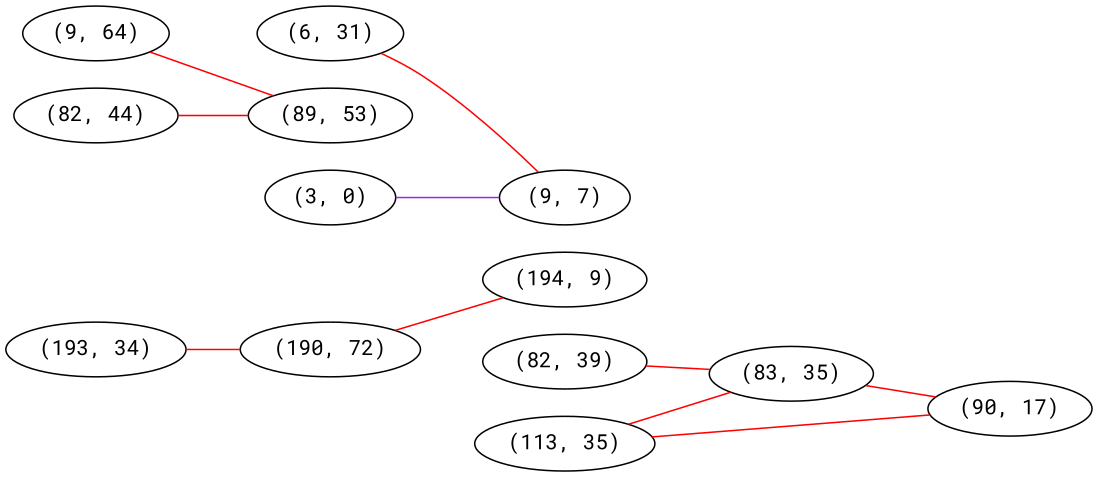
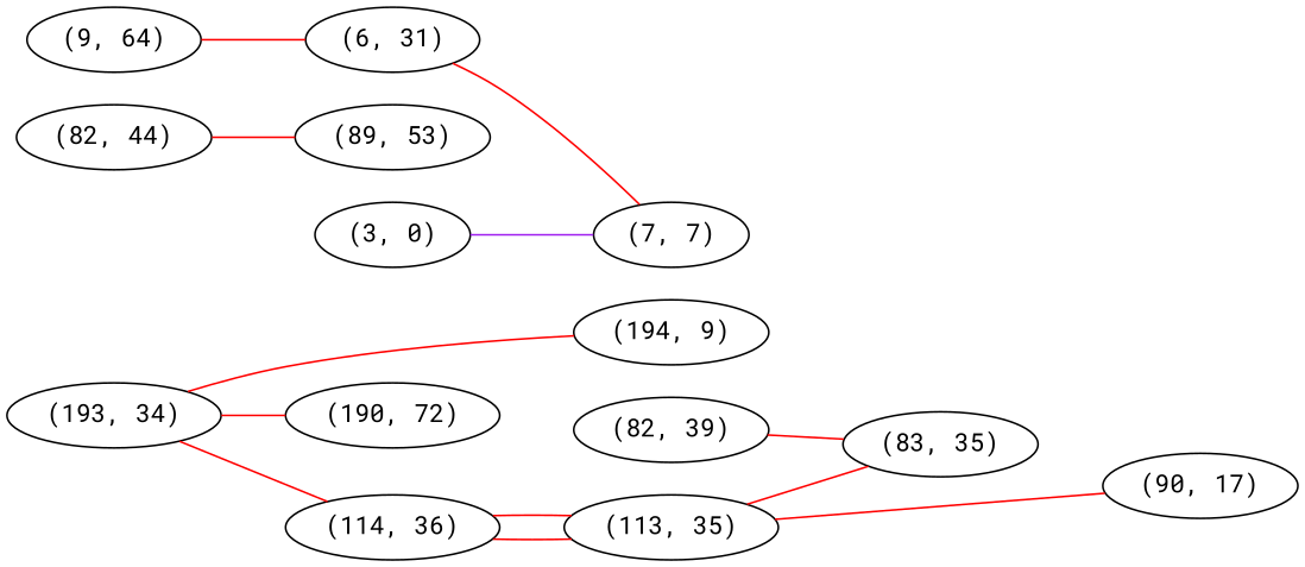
  graph {
    fontname="Roboto Mono"
    rankdir=LR
    node [fontname="Roboto Mono"]
    edge [color=red fontname="Roboto Mono" weight=1]
    "(193, 34)"
    "(194, 9)"
+   "(114, 36)"
    "(190, 72)"
    "(113, 35)"
    "(9, 64)"
    "(6, 31)"
-   "(7, 7)" [label="(9, 7)"]
+   "(7, 7)"
    n9 [label="(3, 0)"]
    "(82, 44)"
    "(89, 53)"
    "(83, 35)"
    "(90, 17)"
    "(82, 39)"
-   "(190, 72)" -- "(194, 9)"
+   "(193, 34)" -- "(194, 9)"
+   "(193, 34)" -- "(114, 36)"
    "(193, 34)" -- "(190, 72)"
+   "(114, 36)" -- "(113, 35)"
+   "(114, 36)" -- "(113, 35)"
    "(113, 35)" -- "(83, 35)"
    "(113, 35)" -- "(90, 17)"
-   "(9, 64)" -- "(89, 53)"
+   "(9, 64)" -- "(6, 31)"
    "(6, 31)" -- "(7, 7)"
    n9 -- "(7, 7)" [color=purple weight=4]
    "(82, 44)" -- "(89, 53)"
-   "(83, 35)" -- "(90, 17)"
    "(82, 39)" -- "(83, 35)"
  }
